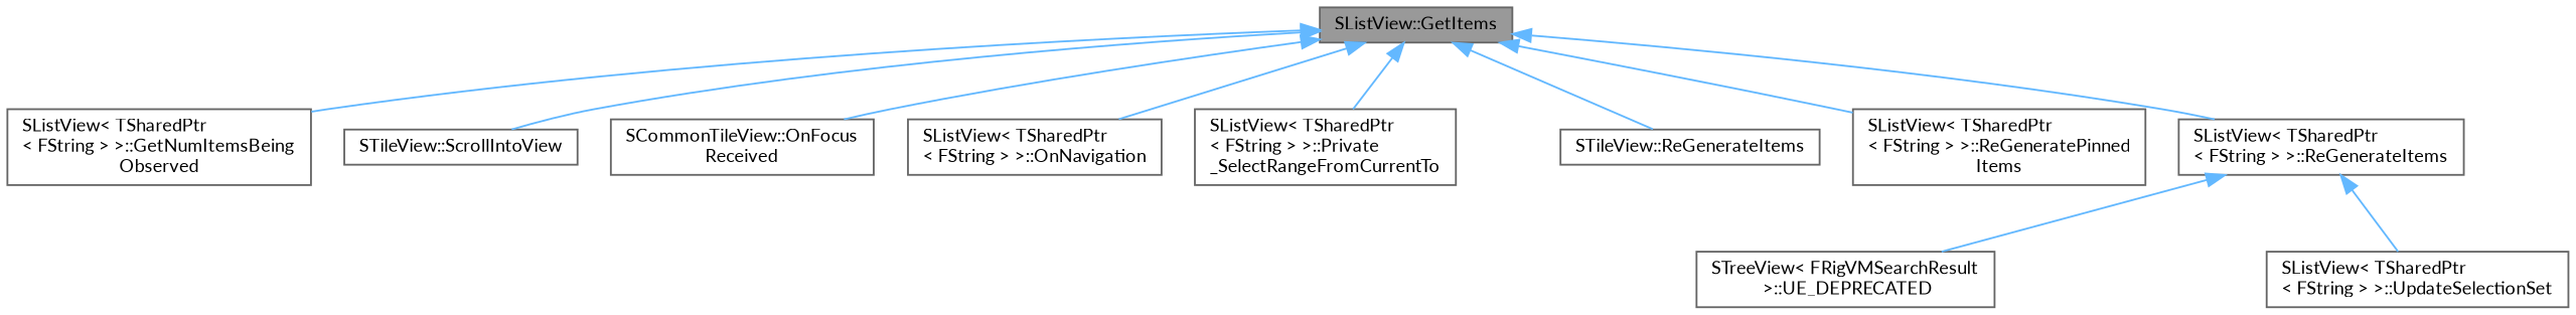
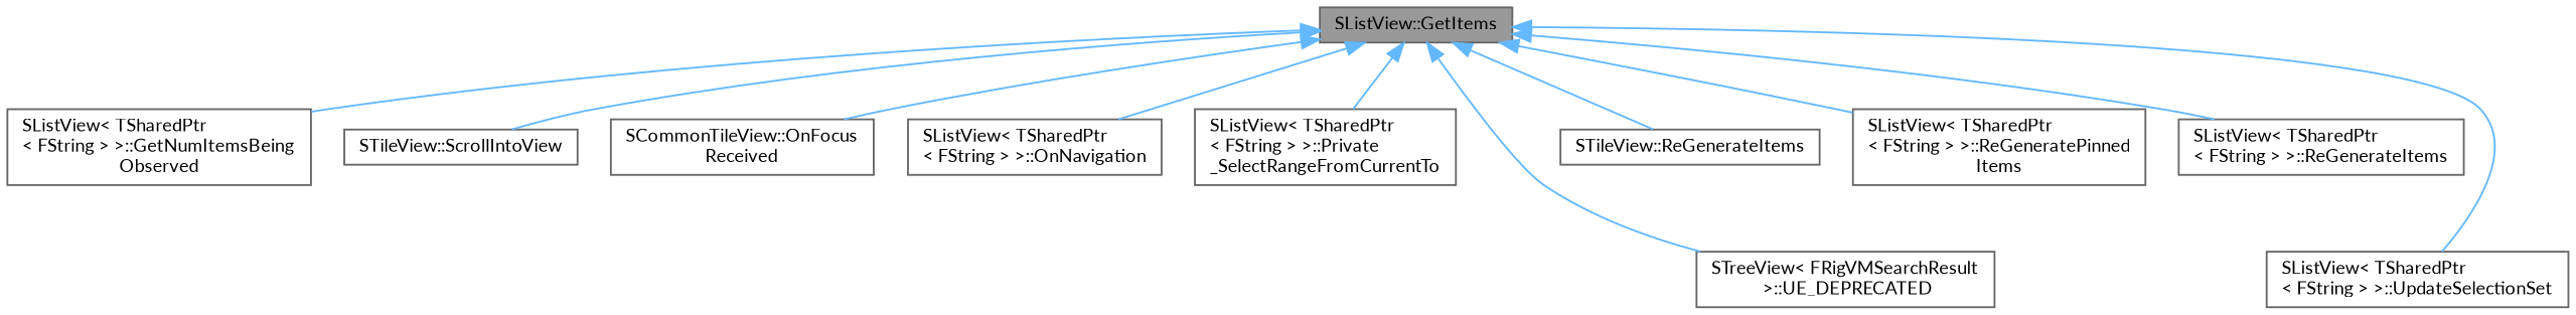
  digraph {
    fontname=Lato
    rankdir=TB
    node [color=grey40 fillcolor=white fontname=Lato fontsize=10 shape=box style=filled]
    edge [color=steelblue1 dir=back fontname=Lato fontsize=10 labelfontname=Helvetica labelfontsize=10 style=solid]
    n1 [color=gray40 fillcolor=grey60 fontcolor=black height=0.2 label="SListView::GetItems" width=0.4]
    n2 [height=0.2 label="SListView\< TSharedPtr\l\< FString \> \>::GetNumItemsBeing\lObserved" width=0.4]
    n3 [height=0.2 label="STileView::ScrollIntoView" width=0.4]
    n4 [height=0.2 label="SCommonTileView::OnFocus\lReceived" width=0.4]
    n5 [height=0.2 label="SListView\< TSharedPtr\l\< FString \> \>::OnNavigation" width=0.4]
    n6 [height=0.2 label="SListView\< TSharedPtr\l\< FString \> \>::Private\l_SelectRangeFromCurrentTo" width=0.4]
    n7 [height=0.2 label="SListView\< TSharedPtr\l\< FString \> \>::ReGenerateItems" width=0.4]
    n8 [height=0.2 label="STileView::ReGenerateItems" width=0.4]
    n9 [height=0.2 label="SListView\< TSharedPtr\l\< FString \> \>::ReGeneratePinned\lItems" width=0.4]
    n10 [height=0.2 label="STreeView\< FRigVMSearchResult\l \>::UE_DEPRECATED" width=0.4]
    n11 [height=0.2 label="SListView\< TSharedPtr\l\< FString \> \>::UpdateSelectionSet" width=0.4]
    n1 -> n2
    n1 -> n3
    n1 -> n4
    n1 -> n5
    n1 -> n6
    n1 -> n7
    n1 -> n8
    n1 -> n9
-   n7 -> n10
-   n7 -> n11
+   n1 -> n10
+   n1 -> n11
  }
